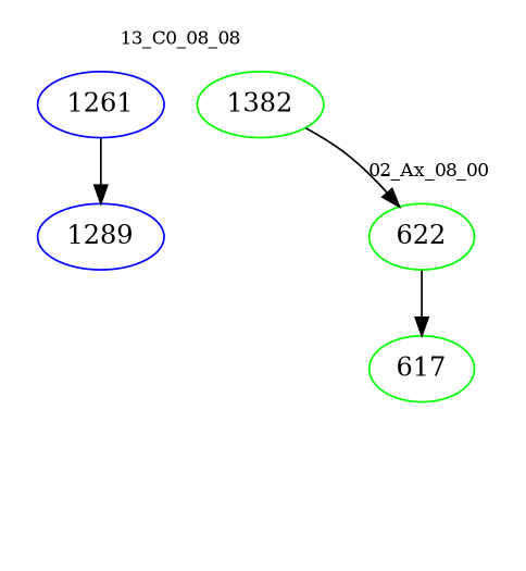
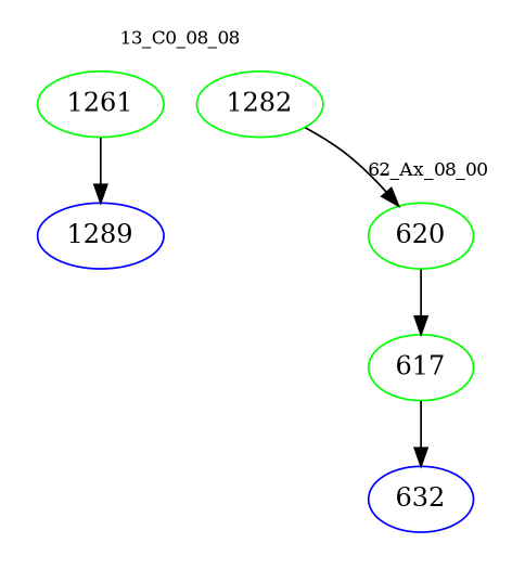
  digraph {
    node [color=green]
    edge [color=black]
-   n1 [label=622]
+   n1 [label=620]
    n2 [label=617]
-   n4 [label=1382]
-   n5 [color=blue label=1261]
+   n3 [color=blue label=632]
+   n4 [label=1282]
+   n5 [label=1261]
    n6 [color=blue label=1289]
    subgraph cluster_1 {
      color=white
      fontsize=10
-     label="02_Ax_08_00"
+     label="62_Ax_08_00"
      n1
      n2
+     n3
    }
    subgraph cluster_2 {
      color=white
      fontsize=10
      label="13_C0_08_08"
      n4
      n5
      n6
    }
    n1 -> n2
+   n2 -> n3
    n4 -> n1
    n5 -> n6
  }
